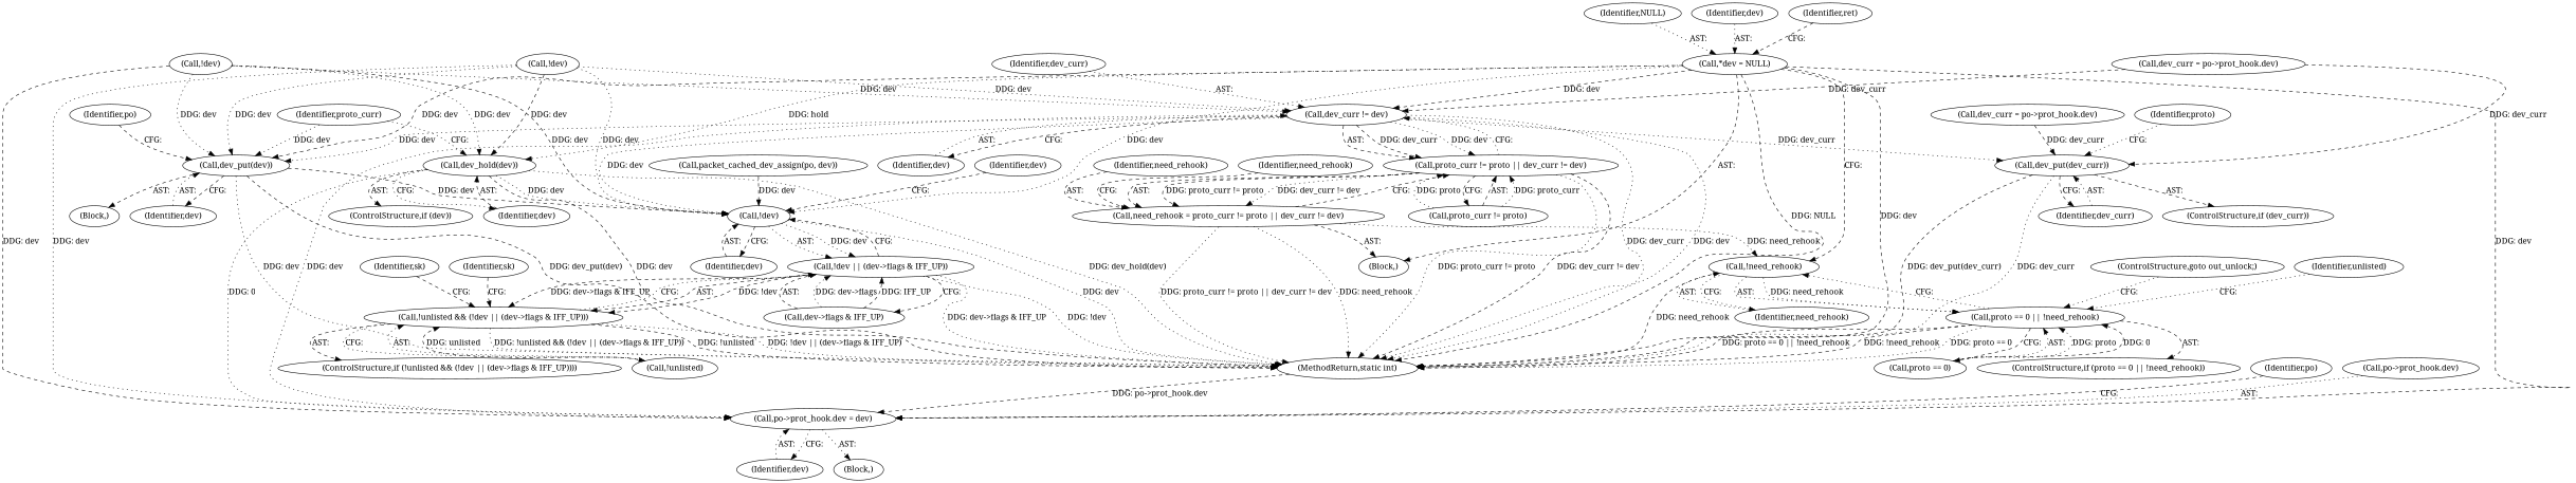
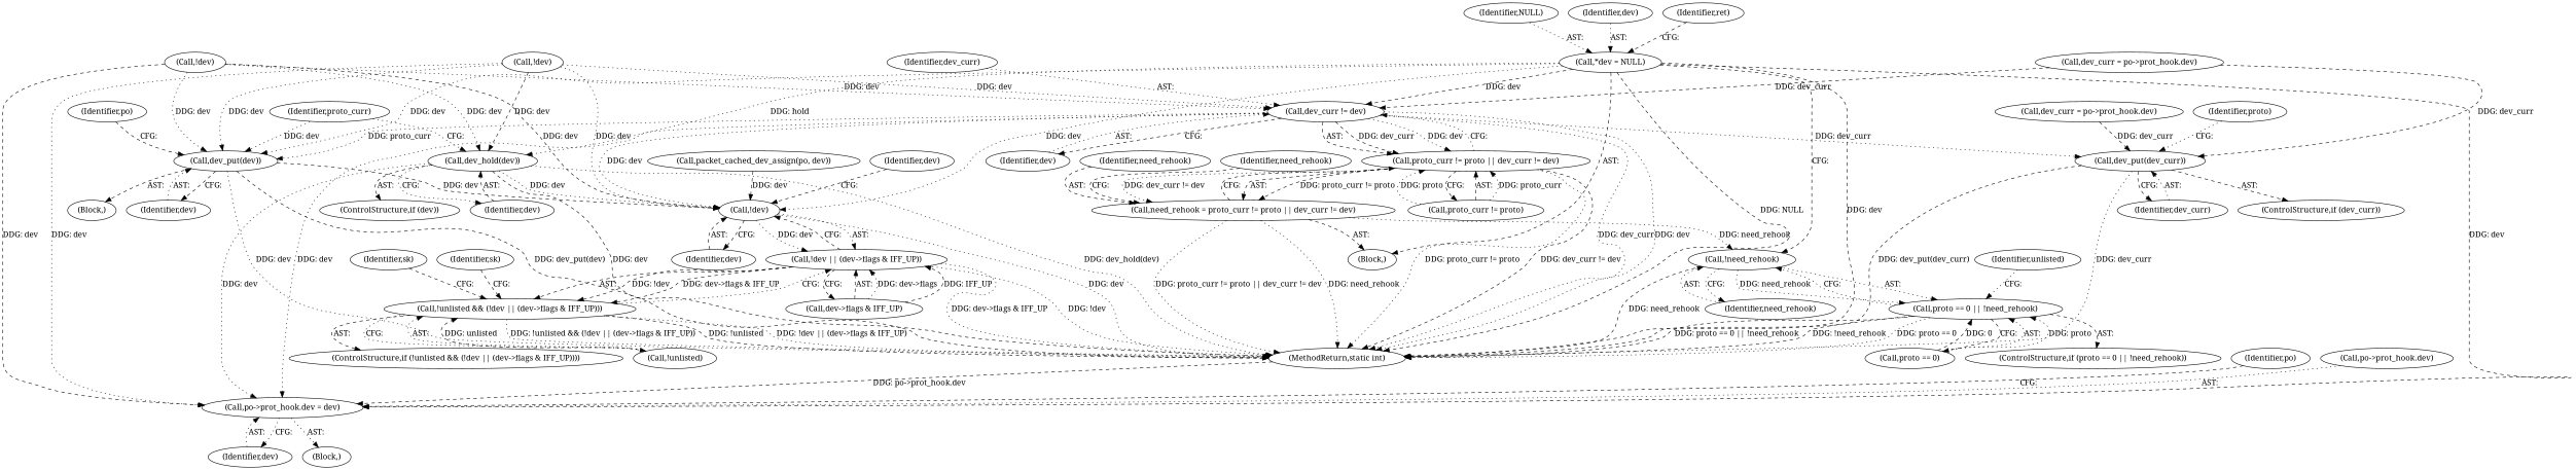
  digraph {
    fontname="Noto Serif"
    node [fontname="Noto Serif"]
    edge [fontname="Noto Serif" style=dotted]
    n1 [label="(Call,*dev = NULL)"]
    n2 [label="(Call,dev_hold(dev))"]
    n3 [label="(Call,dev_curr != dev)"]
    n4 [label="(Call,dev_put(dev))"]
    n5 [label="(Call,!dev)"]
    n6 [label="(Call,po->prot_hook.dev = dev)"]
    n7 [label="(MethodReturn,static int)"]
    n8 [label="(Block,)"]
    n9 [label="(Call,!need_rehook)"]
    n10 [label="(ControlStructure,if (dev))"]
    n11 [label="(Identifier,dev)"]
    n12 [label="(Call,proto_curr != proto || dev_curr != dev)"]
    n13 [label="(Call,dev_put(dev_curr))"]
    n14 [label="(Identifier,dev)"]
    n15 [label="(Identifier,dev)"]
    n16 [label="(Block,)"]
    n17 [label="(Call,!dev || (dev->flags & IFF_UP))"]
    n18 [label="(Identifier,dev)"]
    n19 [label="(Identifier,dev)"]
    n20 [label="(Block,)"]
    n21 [label="(Identifier,NULL)"]
    n22 [label="(Call,need_rehook = proto_curr != proto || dev_curr != dev)"]
    n23 [label="(Call,proto_curr != proto)"]
    n24 [label="(Identifier,dev_curr)"]
    n25 [label="(ControlStructure,if (dev_curr))"]
    n26 [label="(Call,proto == 0 || !need_rehook)"]
    n27 [label="(Identifier,need_rehook)"]
    n28 [label="(ControlStructure,if (proto == 0 || !need_rehook))"]
    n29 [label="(Call,proto == 0)"]
    n30 [label="(Call,!unlisted && (!dev || (dev->flags & IFF_UP)))"]
    n31 [label="(Call,dev->flags & IFF_UP)"]
    n32 [label="(ControlStructure,if (!unlisted && (!dev || (dev->flags & IFF_UP))))"]
    n33 [label="(Call,!unlisted)"]
    n34 [label="(Identifier,dev)"]
    n35 [label="(Call,packet_cached_dev_assign(po, dev))"]
    n36 [label="(Identifier,po)"]
    n37 [label="(Call,dev_curr = po->prot_hook.dev)"]
    n38 [label="(Identifier,dev_curr)"]
    n39 [label="(Identifier,po)"]
    n40 [label="(Identifier,ret)"]
    n41 [label="(Call,po->prot_hook.dev)"]
    n42 [label="(Identifier,proto_curr)"]
    n43 [label="(Identifier,need_rehook)"]
-   n44 [label="(ControlStructure,goto out_unlock;)"]
    n45 [label="(Call,dev_curr = po->prot_hook.dev)"]
    n46 [label="(Call,!dev)"]
    n47 [label="(Identifier,unlisted)"]
    n48 [label="(Identifier,need_rehook)"]
    n49 [label="(Identifier,proto)"]
    n50 [label="(Identifier,dev)"]
    n51 [label="(Identifier,sk)"]
    n52 [label="(Identifier,sk)"]
    n53 [label="(Call,!dev)"]
    n1 -> n2 [label="DDG: hold"]
    n1 -> n3 [label="DDG: dev" style=dashed]
-   n1 -> n4 [label="DDG: dev" style=dashed]
+   n1 -> n4 [label="DDG: dev"]
    n1 -> n5 [label="DDG: dev"]
    n1 -> n6 [label="DDG: dev" style=dashed]
    n1 -> n7 [label="DDG: NULL" style=dashed]
    n1 -> n7 [label="DDG: dev" style=dashed]
    n1 -> n8 [label="AST: " style=dashed]
    n1 -> n9 [label="CFG: " style=dashed]
    n2 -> n5 [label="DDG: dev"]
-   n2 -> n6 [label="DDG: 0"]
+   n2 -> n6 [label="DDG: dev"]
    n2 -> n7 [label="DDG: dev" style=dashed]
    n2 -> n7 [label="DDG: dev_hold(dev)"]
    n2 -> n10 [label="AST: " style=dashed]
    n2 -> n11 [label="CFG: "]
-   n3 -> n4 [label="DDG: dev"]
+   n3 -> n4 [label="DDG: proto_curr"]
    n3 -> n5 [label="DDG: dev"]
    n3 -> n6 [label="DDG: dev"]
    n3 -> n7 [label="DDG: dev_curr"]
    n3 -> n7 [label="DDG: dev"]
    n3 -> n12 [label="AST: " style=dashed]
    n3 -> n12 [label="DDG: dev_curr" style=dashed]
    n3 -> n12 [label="DDG: dev"]
    n3 -> n13 [label="DDG: dev_curr"]
    n3 -> n14 [label="CFG: " style=dashed]
    n4 -> n5 [label="DDG: dev" style=dashed]
    n4 -> n7 [label="DDG: dev"]
    n4 -> n7 [label="DDG: dev_put(dev)" style=dashed]
    n4 -> n15 [label="CFG: " style=dashed]
    n4 -> n16 [label="AST: " style=dashed]
    n5 -> n7 [label="DDG: dev"]
    n5 -> n17 [label="AST: "]
    n5 -> n17 [label="DDG: dev"]
    n5 -> n18 [label="CFG: " style=dashed]
    n6 -> n19 [label="CFG: "]
    n6 -> n20 [label="AST: "]
    n7 -> n6 [label="DDG: po->prot_hook.dev" style=dashed]
    n9 -> n7 [label="DDG: need_rehook" style=dashed]
    n9 -> n26 [label="AST: "]
    n9 -> n26 [label="DDG: need_rehook"]
    n9 -> n27 [label="CFG: "]
    n11 -> n2 [label="AST: " style=dashed]
    n12 -> n3 [label="CFG: "]
    n12 -> n7 [label="DDG: proto_curr != proto"]
    n12 -> n7 [label="DDG: dev_curr != dev" style=dashed]
    n12 -> n22 [label="AST: " style=dashed]
    n12 -> n22 [label="DDG: proto_curr != proto" style=dashed]
    n12 -> n22 [label="DDG: dev_curr != dev"]
    n12 -> n23 [label="CFG: " style=dashed]
    n13 -> n7 [label="DDG: dev_curr"]
    n13 -> n7 [label="DDG: dev_put(dev_curr)" style=dashed]
    n13 -> n24 [label="CFG: " style=dashed]
    n13 -> n25 [label="AST: " style=dashed]
    n14 -> n3 [label="AST: "]
    n15 -> n4 [label="AST: "]
    n17 -> n5 [label="CFG: " style=dashed]
    n17 -> n7 [label="DDG: dev->flags & IFF_UP"]
    n17 -> n7 [label="DDG: !dev"]
    n17 -> n30 [label="AST: " style=dashed]
    n17 -> n30 [label="DDG: !dev" style=dashed]
    n17 -> n30 [label="DDG: dev->flags & IFF_UP" style=dashed]
    n17 -> n31 [label="CFG: " style=dashed]
    n18 -> n5 [label="AST: " style=dashed]
    n19 -> n6 [label="AST: "]
    n21 -> n1 [label="AST: "]
    n22 -> n7 [label="DDG: need_rehook"]
    n22 -> n7 [label="DDG: proto_curr != proto || dev_curr != dev"]
    n22 -> n8 [label="AST: " style=dashed]
    n22 -> n9 [label="DDG: need_rehook"]
    n22 -> n12 [label="CFG: " style=dashed]
    n23 -> n12 [label="AST: " style=dashed]
    n23 -> n12 [label="DDG: proto_curr"]
    n23 -> n12 [label="DDG: proto"]
    n24 -> n13 [label="AST: "]
    n26 -> n7 [label="DDG: proto == 0 || !need_rehook" style=dashed]
    n26 -> n7 [label="DDG: !need_rehook" style=dashed]
    n26 -> n7 [label="DDG: proto == 0"]
    n26 -> n9 [label="CFG: "]
    n26 -> n28 [label="AST: " style=dashed]
    n26 -> n29 [label="CFG: " style=dashed]
    n27 -> n9 [label="AST: "]
    n29 -> n26 [label="AST: "]
    n29 -> n26 [label="DDG: proto"]
    n29 -> n26 [label="DDG: 0" style=dashed]
    n30 -> n7 [label="DDG: !unlisted && (!dev || (dev->flags & IFF_UP))"]
    n30 -> n7 [label="DDG: !unlisted" style=dashed]
    n30 -> n7 [label="DDG: !dev || (dev->flags & IFF_UP)"]
    n30 -> n17 [label="CFG: "]
    n30 -> n32 [label="AST: " style=dashed]
    n30 -> n33 [label="CFG: "]
    n31 -> n17 [label="AST: " style=dashed]
    n31 -> n17 [label="DDG: dev->flags"]
    n31 -> n17 [label="DDG: IFF_UP" style=dashed]
    n33 -> n30 [label="AST: "]
    n33 -> n30 [label="DDG: unlisted" style=dashed]
    n34 -> n1 [label="AST: "]
    n35 -> n5 [label="DDG: dev" style=dashed]
    n36 -> n6 [label="CFG: " style=dashed]
    n37 -> n13 [label="DDG: dev_curr" style=dashed]
    n38 -> n3 [label="AST: "]
    n39 -> n4 [label="CFG: " style=dashed]
    n40 -> n1 [label="CFG: " style=dashed]
    n41 -> n6 [label="AST: "]
    n42 -> n2 [label="CFG: "]
    n42 -> n4 [label="DDG: dev"]
    n43 -> n22 [label="AST: " style=dashed]
-   n44 -> n26 [label="CFG: "]
    n45 -> n3 [label="DDG: dev_curr" style=dashed]
    n45 -> n13 [label="DDG: dev_curr" style=dashed]
    n46 -> n2 [label="DDG: dev"]
    n46 -> n3 [label="DDG: dev"]
    n46 -> n4 [label="DDG: dev"]
    n46 -> n5 [label="DDG: dev" style=dashed]
    n46 -> n6 [label="DDG: dev" style=dashed]
    n47 -> n26 [label="CFG: "]
    n48 -> n22 [label="CFG: " style=dashed]
    n49 -> n13 [label="CFG: "]
    n50 -> n5 [label="CFG: " style=dashed]
    n51 -> n30 [label="CFG: " style=dashed]
    n52 -> n30 [label="CFG: " style=dashed]
    n53 -> n2 [label="DDG: dev" style=dashed]
    n53 -> n3 [label="DDG: dev"]
    n53 -> n4 [label="DDG: dev"]
    n53 -> n5 [label="DDG: dev"]
    n53 -> n6 [label="DDG: dev"]
  }
